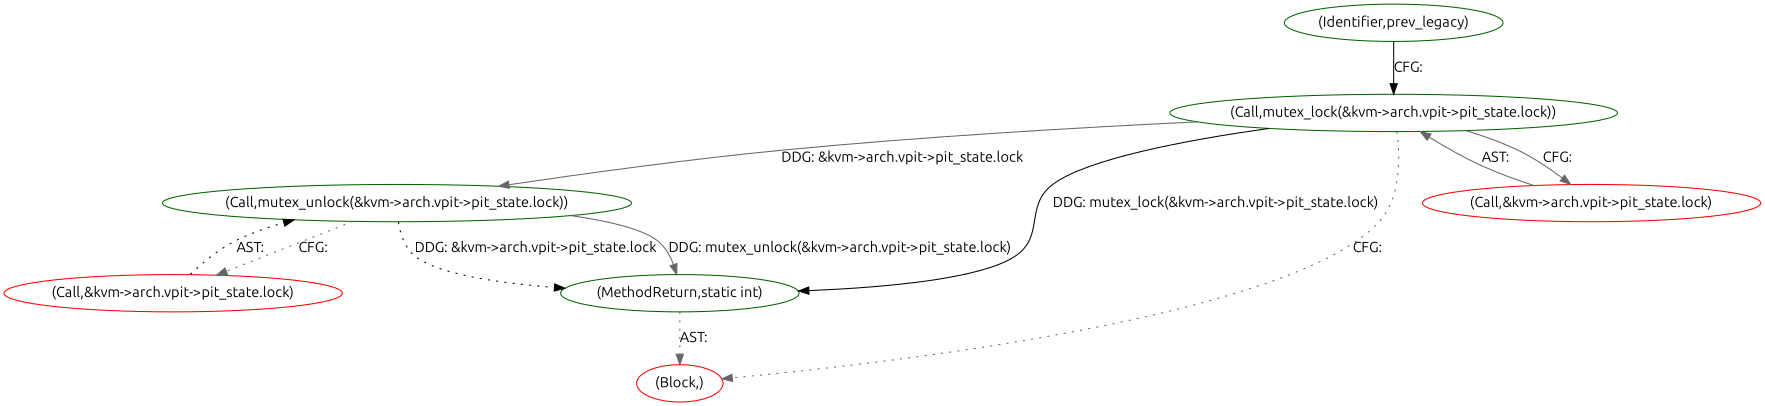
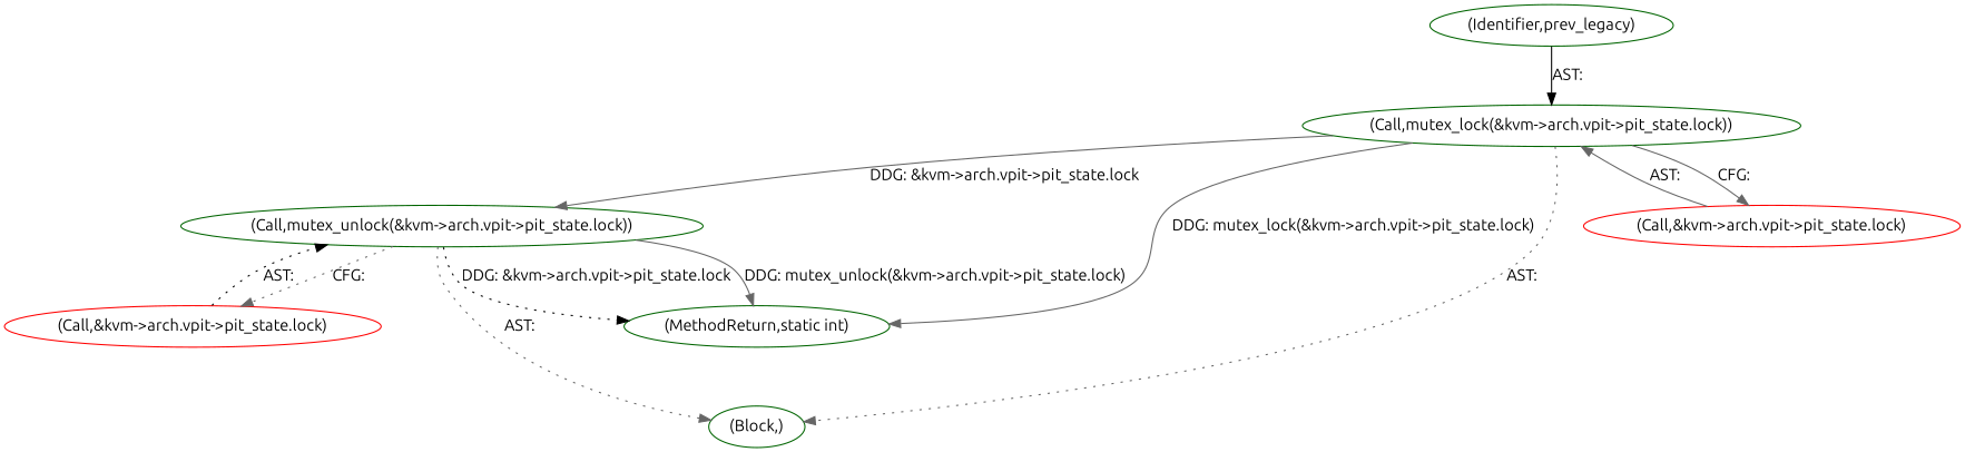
  digraph {
    fontname=Ubuntu
    node [color=darkgreen fontname=Ubuntu]
    edge [color=gray40 fontname=Ubuntu style=solid]
    n1 [label="(Call,mutex_unlock(&kvm->arch.vpit->pit_state.lock))"]
-   n2 [color=red label="(Block,)"]
+   n2 [label="(Block,)"]
    n3 [label="(MethodReturn,static int)"]
    n4 [color=red label="(Call,&kvm->arch.vpit->pit_state.lock)"]
    n5 [label="(Call,mutex_lock(&kvm->arch.vpit->pit_state.lock))"]
    n6 [color=red label="(Call,&kvm->arch.vpit->pit_state.lock)"]
    n7 [label="(Identifier,prev_legacy)"]
-   n3 -> n2 [label="AST: " style=dotted]
+   n1 -> n2 [label="AST: " style=dotted]
    n1 -> n3 [color=black label="DDG: &kvm->arch.vpit->pit_state.lock" style=dotted]
    n1 -> n3 [label="DDG: mutex_unlock(&kvm->arch.vpit->pit_state.lock)"]
    n1 -> n4 [label="CFG: " style=dotted]
    n4 -> n1 [color=black label="AST: " style=dotted]
    n5 -> n1 [label="DDG: &kvm->arch.vpit->pit_state.lock"]
-   n5 -> n2 [label="CFG: " style=dotted]
-   n5 -> n3 [color=black label="DDG: mutex_lock(&kvm->arch.vpit->pit_state.lock)"]
+   n5 -> n2 [label="AST: " style=dotted]
+   n5 -> n3 [label="DDG: mutex_lock(&kvm->arch.vpit->pit_state.lock)"]
    n5 -> n6 [label="CFG: "]
    n6 -> n5 [label="AST: "]
-   n7 -> n5 [color=black label="CFG: "]
+   n7 -> n5 [color=black label="AST: "]
  }
